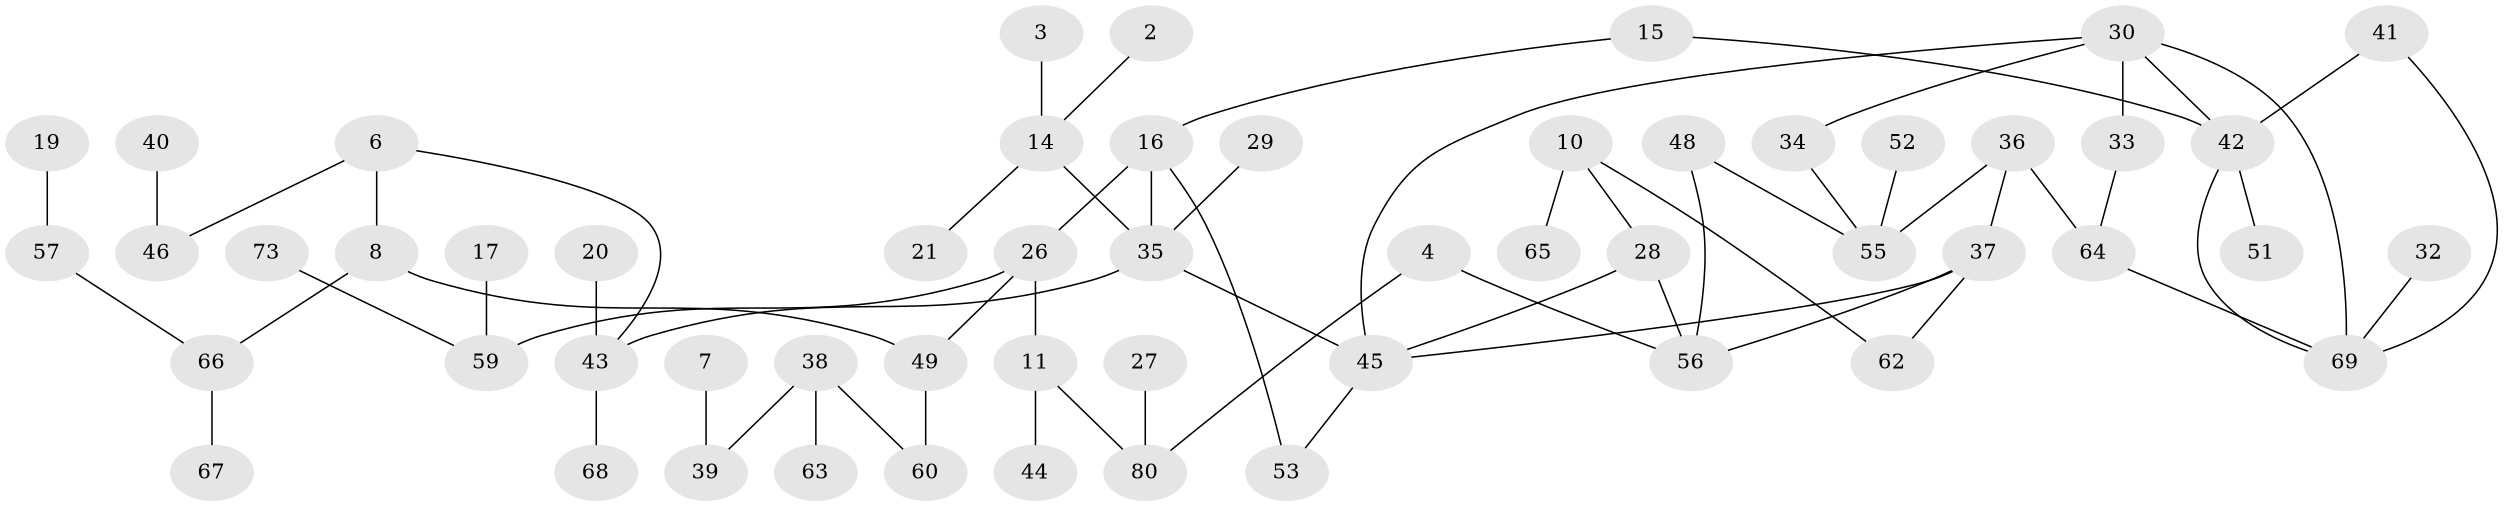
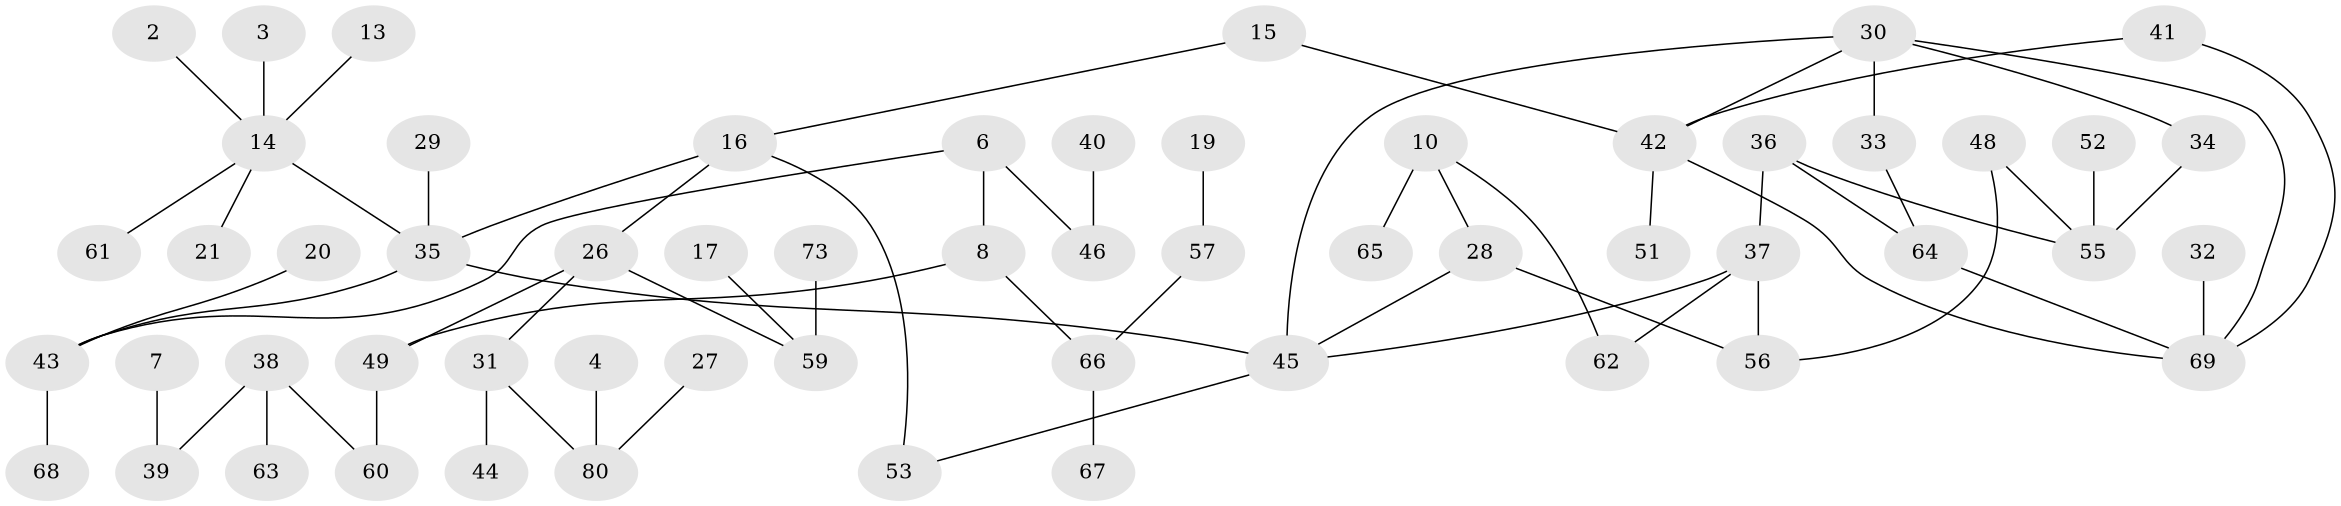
  graph {
    node [color=gray90 style=filled]
    edge [weight=1.0]
    2
    14
    21
    35
+   61
    3
    n7 [label=80]
    4
    56
    6
    8
    43
    46
    49
    66
    68
    7
    39
    60
    67
    10
    28
    62
    65
    45
    37
+   13
    15
    16
    42
    26
    53
    51
    69
    59
-   31 [label=11]
+   31
    17
    19
    57
    20
    n41 [label=73]
    44
    27
    29
    30
    33
    34
    64
    55
    32
    36
    38
    63
    40
    41
    48
    52
    2 -- 14
    14 -- 21
    14 -- 35 [weight=2.0]
+   14 -- 61
    35 -- 43
    35 -- 45
    3 -- 14 [weight=2.0]
    4 -- n7
-   4 -- 56
    6 -- 8
    6 -- 43
    6 -- 46
    8 -- 49
    8 -- 66
    43 -- 68
    49 -- 60
    66 -- 67
    7 -- 39
    10 -- 28
    10 -- 62
    10 -- 65 [weight=2.0]
    28 -- 56
    28 -- 45
    45 -- 53
    37 -- 56
    37 -- 62
    37 -- 45
+   13 -- 14
    15 -- 16
    15 -- 42
    16 -- 35 [weight=2.0]
    16 -- 26
    16 -- 53 [weight=2.0]
    42 -- 51
    42 -- 69
    26 -- 49
    26 -- 59
    26 -- 31
    31 -- n7
    31 -- 44
    17 -- 59
    19 -- 57
    57 -- 66
    20 -- 43
    n41 -- 59
    27 -- n7
    29 -- 35
    30 -- 45
    30 -- 42
    30 -- 69
    30 -- 33
    30 -- 34
    33 -- 64
    34 -- 55
    64 -- 69
    32 -- 69
    36 -- 37
    36 -- 64
    36 -- 55
    38 -- 39
    38 -- 60
    38 -- 63
    40 -- 46
    41 -- 42
    41 -- 69
    48 -- 56
    48 -- 55
    52 -- 55
  }
